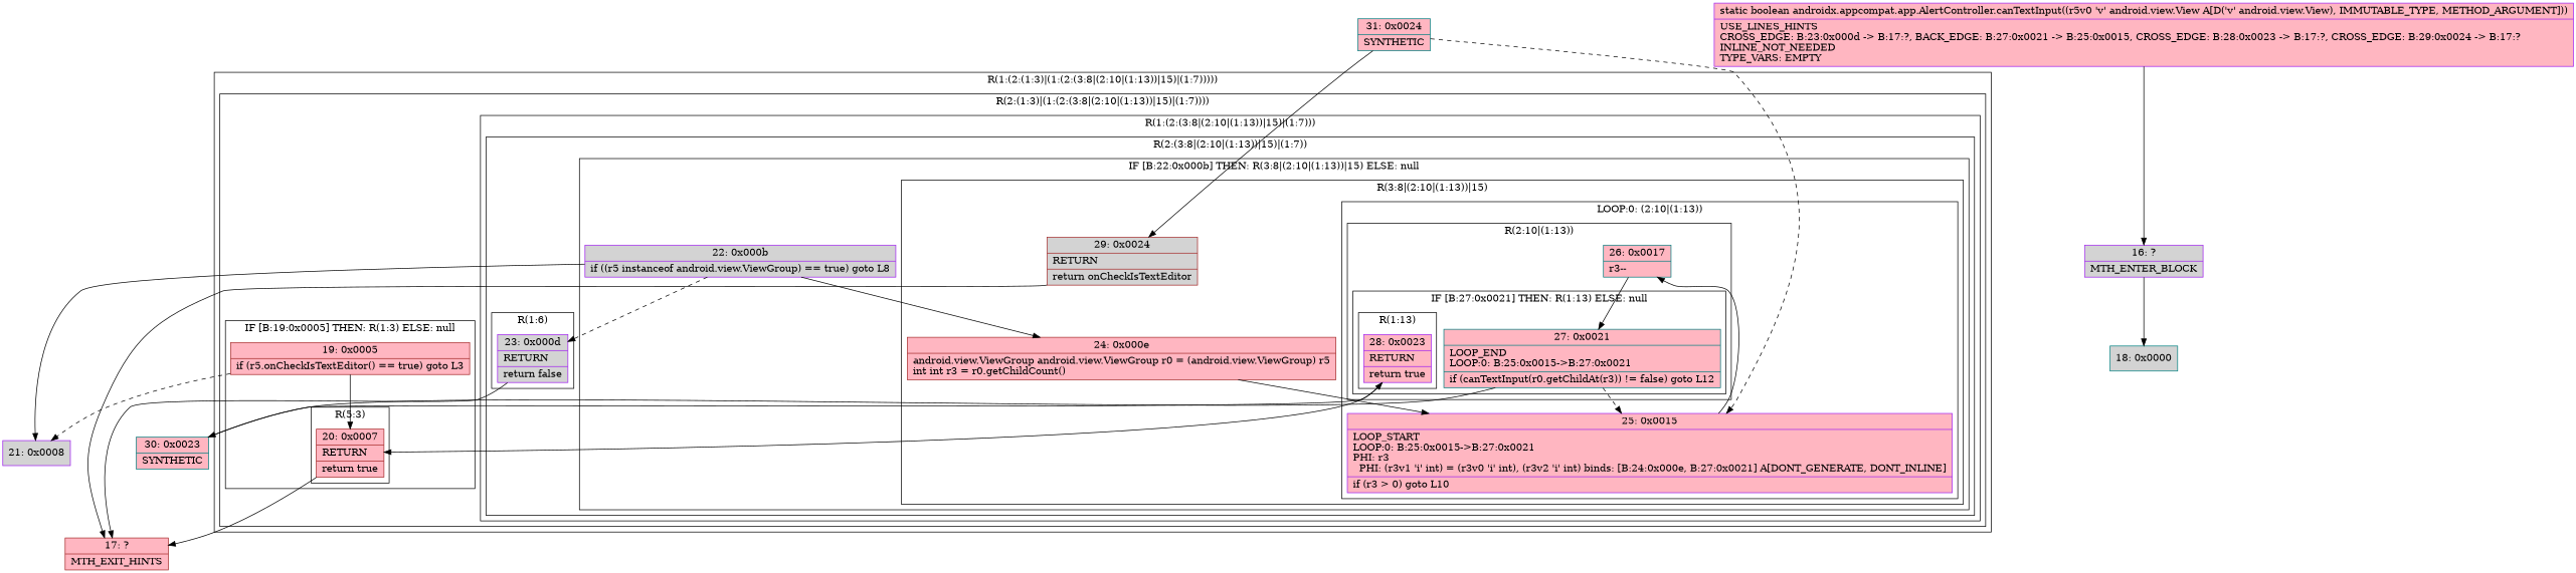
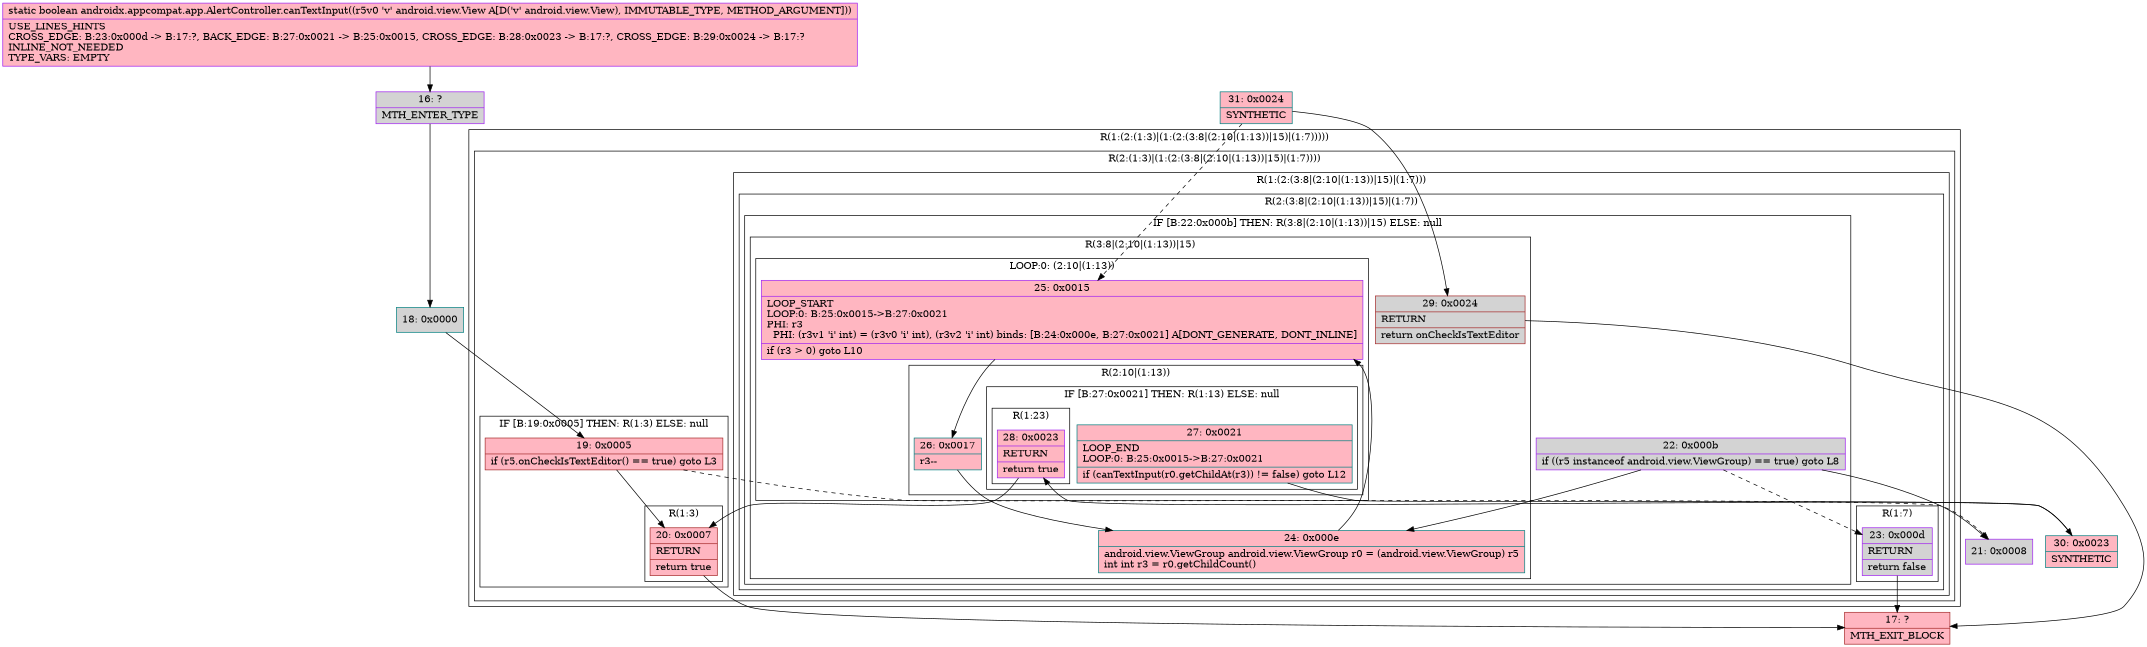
  digraph {
    node [color=purple fillcolor=lightpink shape=record style=filled]
    n1 [color=brown label="{20\:\ 0x0007|RETURN\l|return true\l}"]
    n2 [color=brown label="{19\:\ 0x0005|if (r5.onCheckIsTextEditor() == true) goto L3\l}"]
    n3 [label="{28\:\ 0x0023|RETURN\l|return true\l}"]
    n4 [color=teal label="{27\:\ 0x0021|LOOP_END\lLOOP:0: B:25:0x0015\-\>B:27:0x0021\l|if (canTextInput(r0.getChildAt(r3)) != false) goto L12\l}"]
    n5 [color=teal label="{26\:\ 0x0017|r3\-\-\l}"]
    n6 [label="{25\:\ 0x0015|LOOP_START\lLOOP:0: B:25:0x0015\-\>B:27:0x0021\lPHI: r3 \l  PHI: (r3v1 'i' int) = (r3v0 'i' int), (r3v2 'i' int) binds: [B:24:0x000e, B:27:0x0021] A[DONT_GENERATE, DONT_INLINE]\l|if (r3 \> 0) goto L10\l}"]
-   n7 [color=brown label="{24\:\ 0x000e|android.view.ViewGroup android.view.ViewGroup r0 = (android.view.ViewGroup) r5\lint int r3 = r0.getChildCount()\l}"]
+   n7 [color=teal label="{24\:\ 0x000e|android.view.ViewGroup android.view.ViewGroup r0 = (android.view.ViewGroup) r5\lint int r3 = r0.getChildCount()\l}"]
    n8 [color=brown fillcolor=lightgrey label="{29\:\ 0x0024|RETURN\l|return onCheckIsTextEditor\l}"]
    n9 [fillcolor=lightgrey label="{22\:\ 0x000b|if ((r5 instanceof android.view.ViewGroup) == true) goto L8\l}"]
    n10 [fillcolor=lightgrey label="{23\:\ 0x000d|RETURN\l|return false\l}"]
-   n11 [color=brown label="{17\:\ ?|MTH_EXIT_HINTS\l}"]
+   n11 [color=brown label="{17\:\ ?|MTH_EXIT_BLOCK\l}"]
    n12 [fillcolor=lightgrey label="{21\:\ 0x0008}"]
    n13 [color=teal label="{30\:\ 0x0023|SYNTHETIC\l}"]
    n14 [color=teal label="{31\:\ 0x0024|SYNTHETIC\l}"]
-   n15 [fillcolor=lightgrey label="{16\:\ ?|MTH_ENTER_BLOCK\l}"]
+   n15 [fillcolor=lightgrey label="{16\:\ ?|MTH_ENTER_TYPE\l}"]
    n16 [color=teal fillcolor=lightgrey label="{18\:\ 0x0000}"]
    n17 [label="{static boolean androidx.appcompat.app.AlertController.canTextInput((r5v0 'v' android.view.View A[D('v' android.view.View), IMMUTABLE_TYPE, METHOD_ARGUMENT]))  | USE_LINES_HINTS\lCROSS_EDGE: B:23:0x000d \-\> B:17:?, BACK_EDGE: B:27:0x0021 \-\> B:25:0x0015, CROSS_EDGE: B:28:0x0023 \-\> B:17:?, CROSS_EDGE: B:29:0x0024 \-\> B:17:?\lINLINE_NOT_NEEDED\lTYPE_VARS: EMPTY\l}"]
    subgraph cluster_1 {
      label="R(1:(2:(1:3)|(1:(2:(3:8|(2:10|(1:13))|15)|(1:7)))))"
      subgraph cluster_2 {
        label="R(2:(1:3)|(1:(2:(3:8|(2:10|(1:13))|15)|(1:7))))"
        subgraph cluster_3 {
          label="IF [B:19:0x0005] THEN: R(1:3) ELSE: null"
          n2
          subgraph cluster_4 {
-           label="R(5:3)"
+           label="R(1:3)"
            n1
          }
        }
        subgraph cluster_5 {
          label="R(1:(2:(3:8|(2:10|(1:13))|15)|(1:7)))"
          subgraph cluster_6 {
            label="R(2:(3:8|(2:10|(1:13))|15)|(1:7))"
            subgraph cluster_7 {
              label="IF [B:22:0x000b] THEN: R(3:8|(2:10|(1:13))|15) ELSE: null"
              n9
              subgraph cluster_8 {
                label="R(3:8|(2:10|(1:13))|15)"
                n7
                n8
                subgraph cluster_9 {
                  label="LOOP:0: (2:10|(1:13))"
                  n6
                  subgraph cluster_10 {
                    label="R(2:10|(1:13))"
                    n5
                    subgraph cluster_11 {
                      label="IF [B:27:0x0021] THEN: R(1:13) ELSE: null"
                      n4
                      subgraph cluster_12 {
-                       label="R(1:13)"
+                       label="R(1:23)"
                        n3
                      }
                    }
                  }
                }
              }
            }
            subgraph cluster_13 {
-             label="R(1:6)"
+             label="R(1:7)"
              n10
            }
          }
        }
      }
    }
    n1 -> n11
    n2 -> n1
    n2 -> n12 [style=dashed]
    n3 -> n1
-   n4 -> n6 [style=dashed]
    n4 -> n13
-   n5 -> n4
+   n5 -> n7
    n6 -> n5
    n7 -> n6
    n8 -> n11
    n9 -> n7
    n9 -> n10 [style=dashed]
    n9 -> n12
    n10 -> n11
    n13 -> n3
    n14 -> n6 [style=dashed]
    n14 -> n8
    n15 -> n16
+   n16 -> n2
    n17 -> n15
  }
